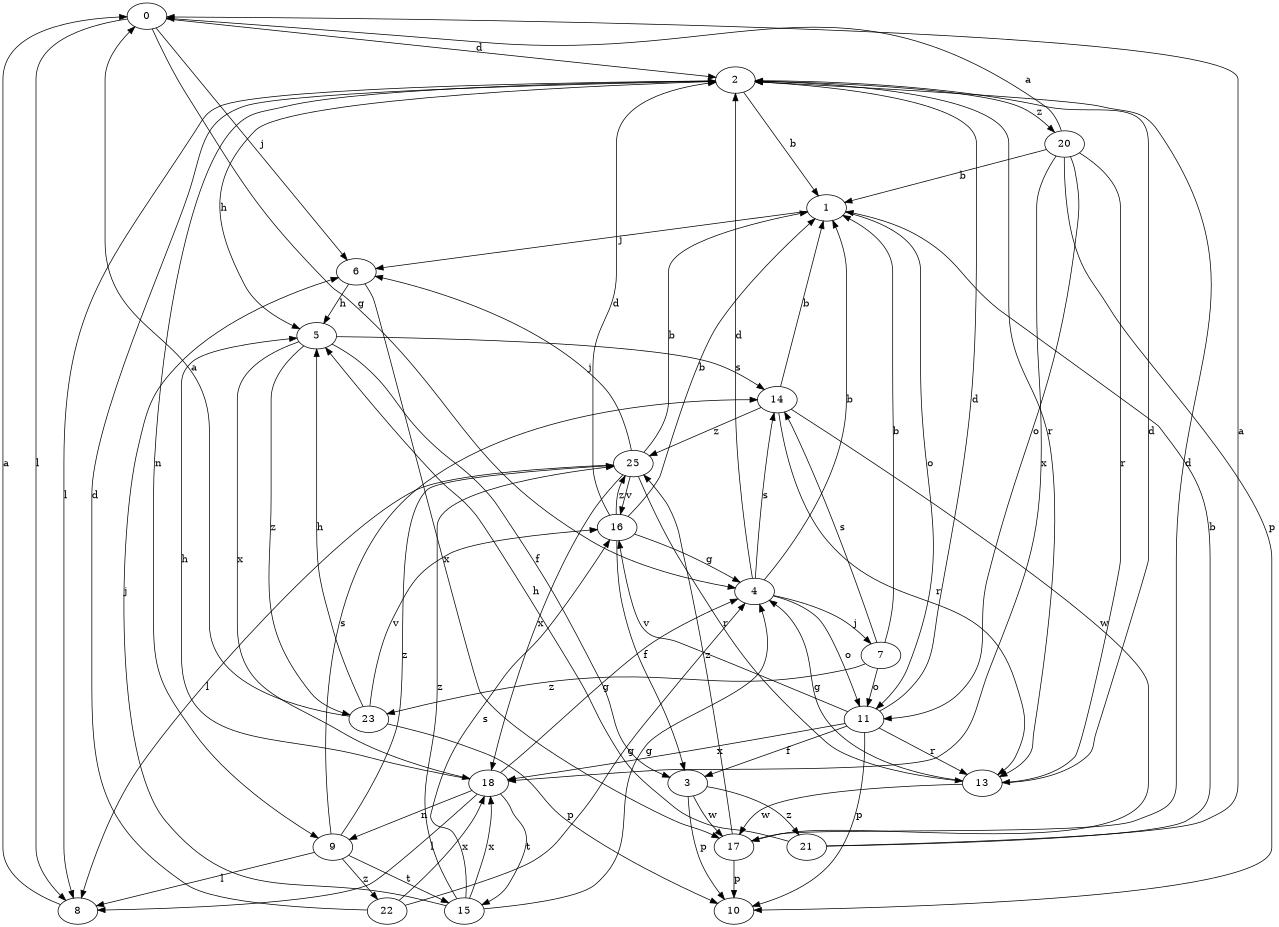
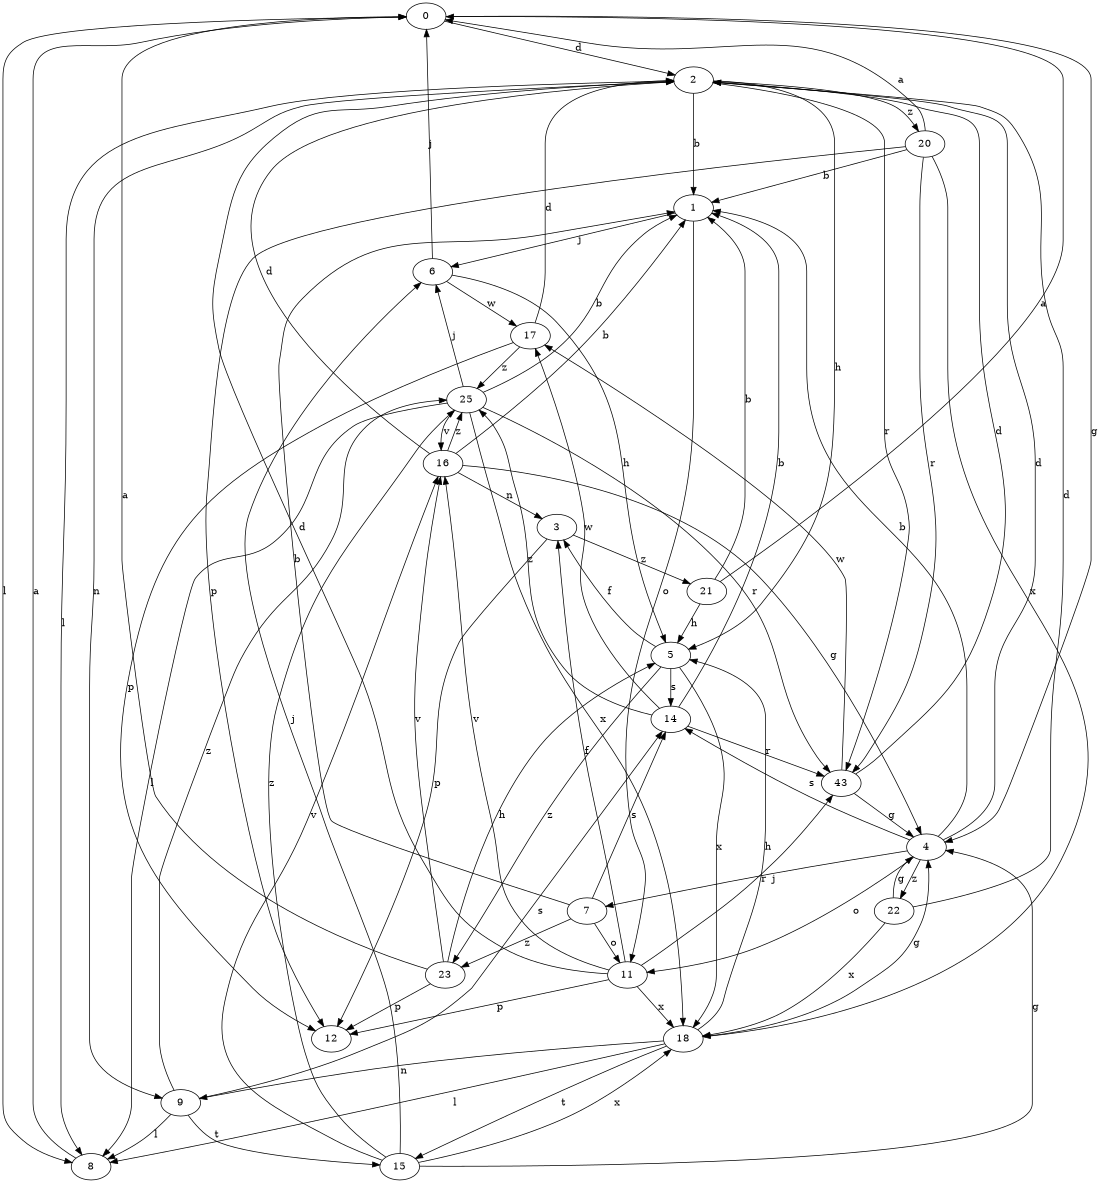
  strict digraph {
    0
    2
    4
    6
    8
    1
    5
    9
-   13
+   13 [label=43]
    20
    11
    7
    14
    22
    17
    3
-   12 [label=10]
+   12
    18
    16
    23
    15
    25
    21
    0 -> 2 [label=d]
    0 -> 4 [label=g]
-   0 -> 6 [label=j]
+   6 -> 0 [label=j]
    0 -> 8 [label=l]
    2 -> 8 [label=l]
    2 -> 1 [label=b]
    2 -> 5 [label=h]
    2 -> 9 [label=n]
    2 -> 13 [label=r]
    2 -> 20 [label=z]
    4 -> 2 [label=d]
    4 -> 1 [label=b]
    4 -> 11 [label=o]
    4 -> 7 [label=j]
    4 -> 14 [label=s]
-   9 -> 22 [label=z]
+   4 -> 22 [label=z]
    6 -> 5 [label=h]
-   6 -> 17 [label=x]
+   6 -> 17 [label=w]
    8 -> 0 [label=a]
    1 -> 6 [label=j]
    1 -> 11 [label=o]
    5 -> 14 [label=s]
    5 -> 3 [label=f]
    5 -> 18 [label=x]
    5 -> 23 [label=z]
    9 -> 8 [label=l]
    9 -> 14 [label=s]
    9 -> 15 [label=t]
    9 -> 25 [label=z]
    13 -> 2 [label=d]
    13 -> 4 [label=g]
    13 -> 17 [label=w]
    20 -> 0 [label=a]
    20 -> 1 [label=b]
    20 -> 13 [label=r]
-   20 -> 11 [label=o]
    20 -> 12 [label=p]
    20 -> 18 [label=x]
    11 -> 2 [label=d]
    11 -> 13 [label=r]
    11 -> 3 [label=f]
    11 -> 12 [label=p]
    11 -> 18 [label=x]
    11 -> 16 [label=v]
    7 -> 1 [label=b]
    7 -> 11 [label=o]
    7 -> 14 [label=s]
    7 -> 23 [label=z]
    14 -> 1 [label=b]
    14 -> 13 [label=r]
    14 -> 17 [label=w]
    14 -> 25 [label=z]
    22 -> 2 [label=d]
    22 -> 4 [label=g]
    22 -> 18 [label=x]
    17 -> 2 [label=d]
    17 -> 12 [label=p]
    17 -> 25 [label=z]
-   3 -> 17 [label=w]
    3 -> 12 [label=p]
    3 -> 21 [label=z]
    18 -> 4 [label=g]
    18 -> 8 [label=l]
    18 -> 5 [label=h]
    18 -> 9 [label=n]
    18 -> 15 [label=t]
    16 -> 2 [label=d]
    16 -> 4 [label=g]
    16 -> 1 [label=b]
-   16 -> 3 [label=f]
+   16 -> 3 [label=n]
    16 -> 25 [label=z]
    23 -> 0 [label=a]
    23 -> 5 [label=h]
    23 -> 12 [label=p]
    23 -> 16 [label=v]
    15 -> 4 [label=g]
    15 -> 6 [label=j]
    15 -> 18 [label=x]
-   15 -> 16 [label=s]
+   15 -> 16 [label=v]
    15 -> 25 [label=z]
    25 -> 6 [label=j]
    25 -> 8 [label=l]
    25 -> 1 [label=b]
    25 -> 13 [label=r]
    25 -> 18 [label=x]
    25 -> 16 [label=v]
    21 -> 0 [label=a]
    21 -> 1 [label=b]
    21 -> 5 [label=h]
  }
